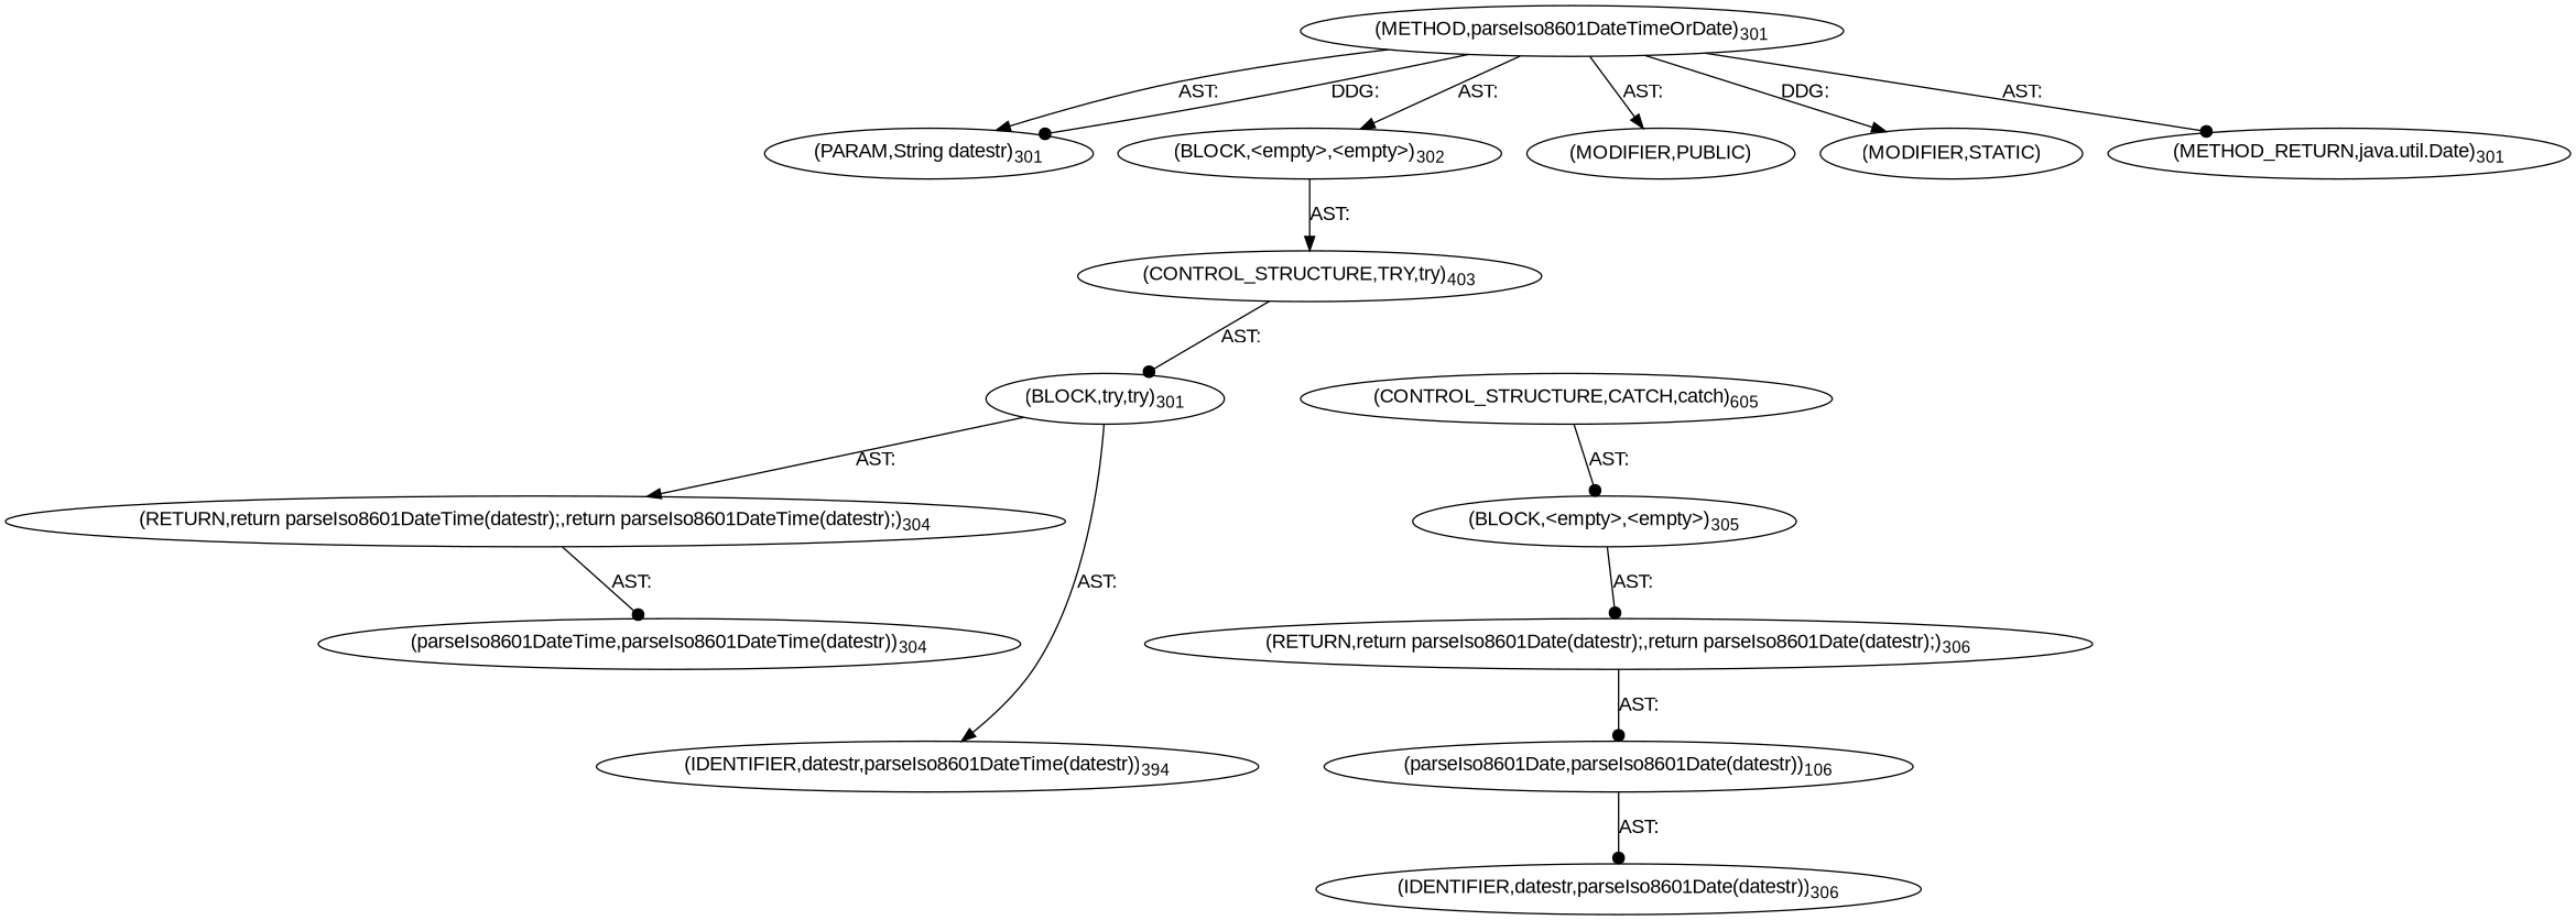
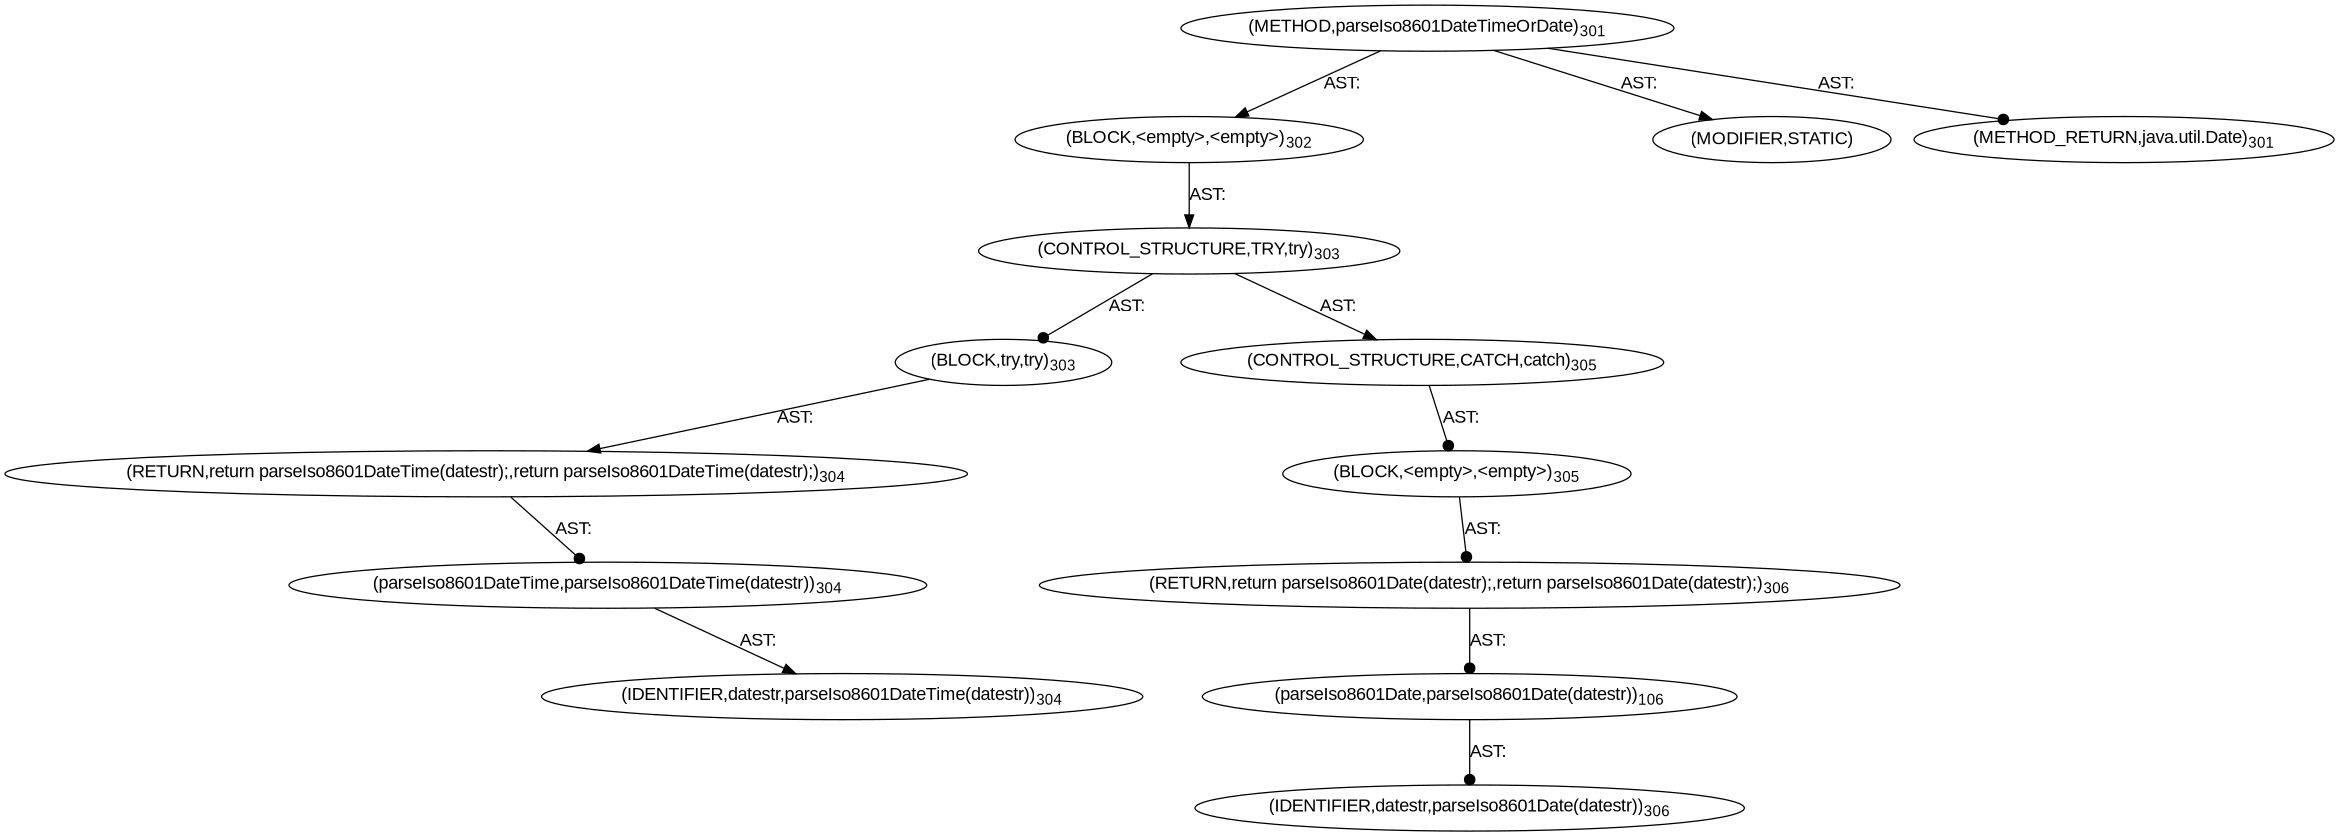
  digraph {
    fontname="Liberation Sans"
    node [fontname="Liberation Sans"]
    edge [arrowhead=normal fontname="Liberation Sans"]
    n1 [label=<(METHOD,parseIso8601DateTimeOrDate)<SUB>301</SUB>>]
-   n2 [label=<(PARAM,String datestr)<SUB>301</SUB>>]
    n3 [label=<(BLOCK,&lt;empty&gt;,&lt;empty&gt;)<SUB>302</SUB>>]
-   n4 [label=<(MODIFIER,PUBLIC)>]
    n5 [label=<(MODIFIER,STATIC)>]
    n6 [label=<(METHOD_RETURN,java.util.Date)<SUB>301</SUB>>]
-   n7 [label=<(CONTROL_STRUCTURE,TRY,try)<SUB>403</SUB>>]
-   n8 [label=<(BLOCK,try,try)<SUB>301</SUB>>]
-   n9 [label=<(CONTROL_STRUCTURE,CATCH,catch)<SUB>605</SUB>>]
+   n7 [label=<(CONTROL_STRUCTURE,TRY,try)<SUB>303</SUB>>]
+   n8 [label=<(BLOCK,try,try)<SUB>303</SUB>>]
+   n9 [label=<(CONTROL_STRUCTURE,CATCH,catch)<SUB>305</SUB>>]
    n10 [label=<(RETURN,return parseIso8601DateTime(datestr);,return parseIso8601DateTime(datestr);)<SUB>304</SUB>>]
    n11 [label=<(BLOCK,&lt;empty&gt;,&lt;empty&gt;)<SUB>305</SUB>>]
    n12 [label=<(parseIso8601DateTime,parseIso8601DateTime(datestr))<SUB>304</SUB>>]
-   n13 [label=<(IDENTIFIER,datestr,parseIso8601DateTime(datestr))<SUB>394</SUB>>]
+   n13 [label=<(IDENTIFIER,datestr,parseIso8601DateTime(datestr))<SUB>304</SUB>>]
    n14 [label=<(RETURN,return parseIso8601Date(datestr);,return parseIso8601Date(datestr);)<SUB>306</SUB>>]
    n15 [label=<(parseIso8601Date,parseIso8601Date(datestr))<SUB>106</SUB>>]
    n16 [label=<(IDENTIFIER,datestr,parseIso8601Date(datestr))<SUB>306</SUB>>]
-   n1 -> n2 [label="AST: "]
-   n1 -> n2 [arrowhead=dot label="DDG: "]
    n1 -> n3 [label="AST: "]
-   n1 -> n4 [label="AST: "]
-   n1 -> n5 [label="DDG: "]
+   n1 -> n5 [label="AST: "]
    n1 -> n6 [arrowhead=dot label="AST: "]
    n3 -> n7 [label="AST: "]
    n7 -> n8 [arrowhead=dot label="AST: "]
+   n7 -> n9 [label="AST: "]
    n8 -> n10 [label="AST: "]
    n9 -> n11 [arrowhead=dot label="AST: "]
    n10 -> n12 [arrowhead=dot label="AST: "]
    n11 -> n14 [arrowhead=dot label="AST: "]
-   n8 -> n13 [label="AST: "]
+   n12 -> n13 [label="AST: "]
    n14 -> n15 [arrowhead=dot label="AST: "]
    n15 -> n16 [arrowhead=dot label="AST: "]
  }
